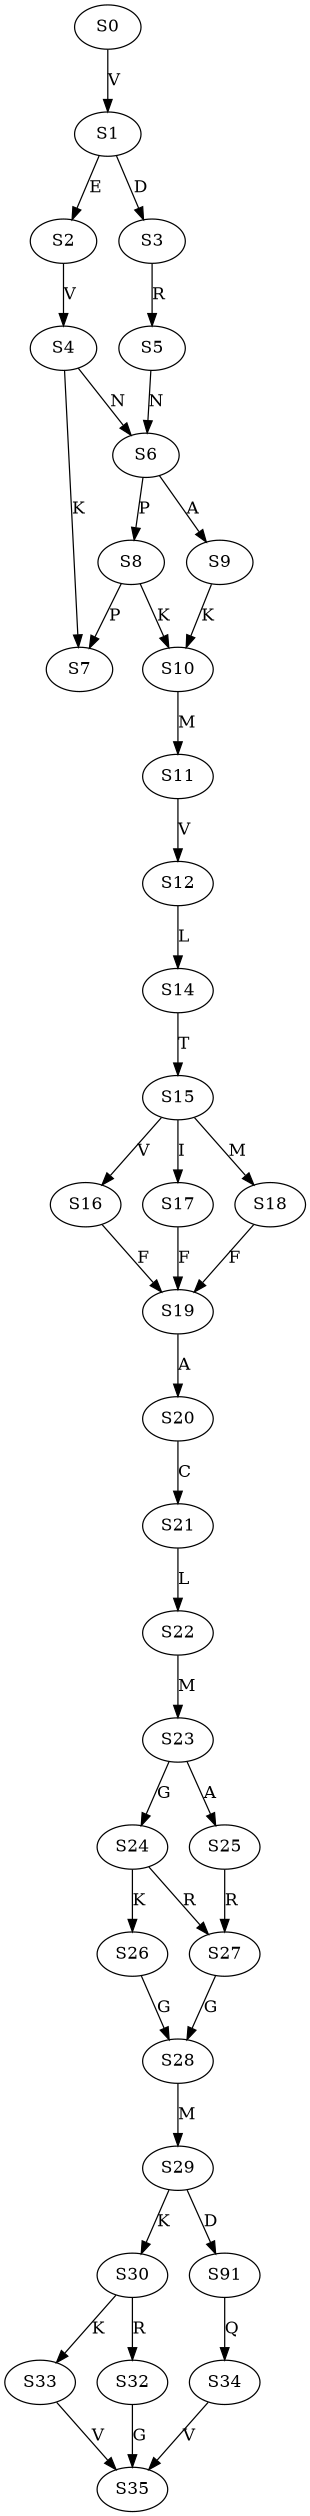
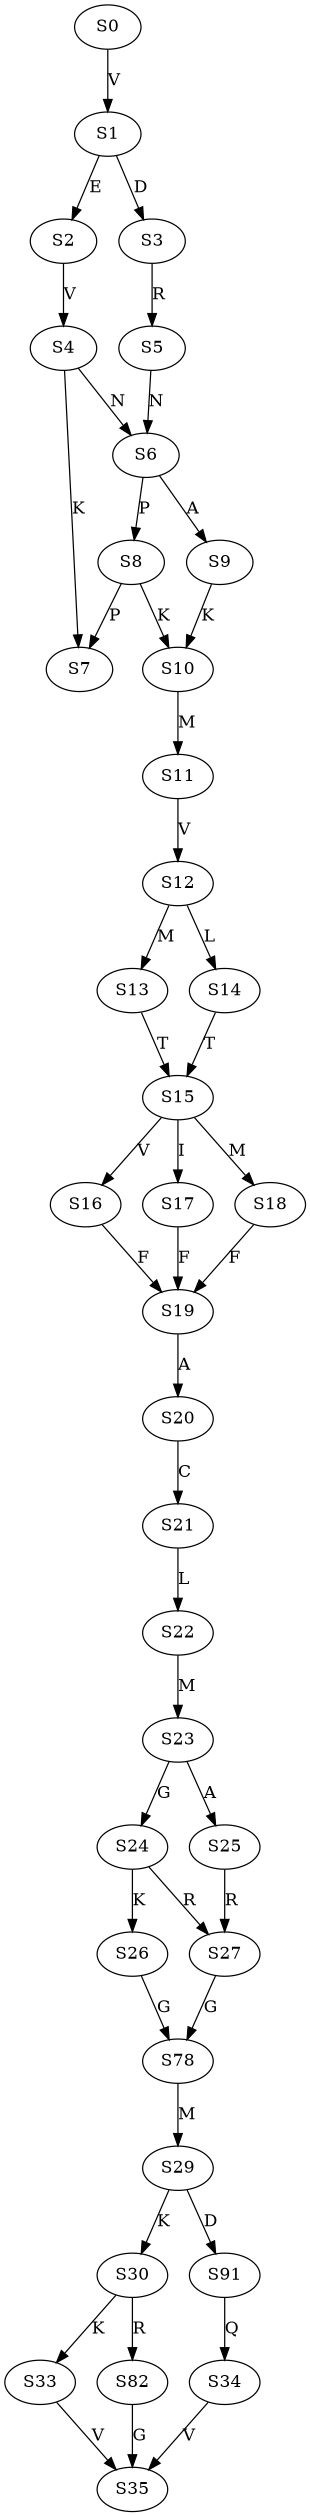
  strict digraph {
    S0
    S1
    S2
    S3
    S4
    S5
    S6
    S7
    S8
    S9
    S10
    S11
    S12
+   S13
    S14
    S15
    S16
    S17
    S18
    S19
    S20
    S21
    S22
    S23
    S24
    S25
    S26
    S27
-   S28
+   S28 [label=S78]
    S29
    S30
    n32 [label=S91]
-   S32
+   S32 [label=S82]
    S33
    S34
    S35
    S0 -> S1 [label=V]
    S1 -> S2 [label=E]
    S1 -> S3 [label=D]
    S2 -> S4 [label=V]
    S3 -> S5 [label=R]
    S4 -> S6 [label=N]
    S4 -> S7 [label=K]
    S5 -> S6 [label=N]
    S6 -> S8 [label=P]
    S6 -> S9 [label=A]
    S8 -> S7 [label=P]
    S8 -> S10 [label=K]
    S9 -> S10 [label=K]
    S10 -> S11 [label=M]
    S11 -> S12 [label=V]
+   S12 -> S13 [label=M]
    S12 -> S14 [label=L]
+   S13 -> S15 [label=T]
    S14 -> S15 [label=T]
    S15 -> S16 [label=V]
    S15 -> S17 [label=I]
    S15 -> S18 [label=M]
    S16 -> S19 [label=F]
    S17 -> S19 [label=F]
    S18 -> S19 [label=F]
    S19 -> S20 [label=A]
    S20 -> S21 [label=C]
    S21 -> S22 [label=L]
    S22 -> S23 [label=M]
    S23 -> S24 [label=G]
    S23 -> S25 [label=A]
    S24 -> S26 [label=K]
    S24 -> S27 [label=R]
    S25 -> S27 [label=R]
    S26 -> S28 [label=G]
    S27 -> S28 [label=G]
    S28 -> S29 [label=M]
    S29 -> S30 [label=K]
    S29 -> n32 [label=D]
    S30 -> S32 [label=R]
    S30 -> S33 [label=K]
    n32 -> S34 [label=Q]
    S32 -> S35 [label=G]
    S33 -> S35 [label=V]
    S34 -> S35 [label=V]
  }
